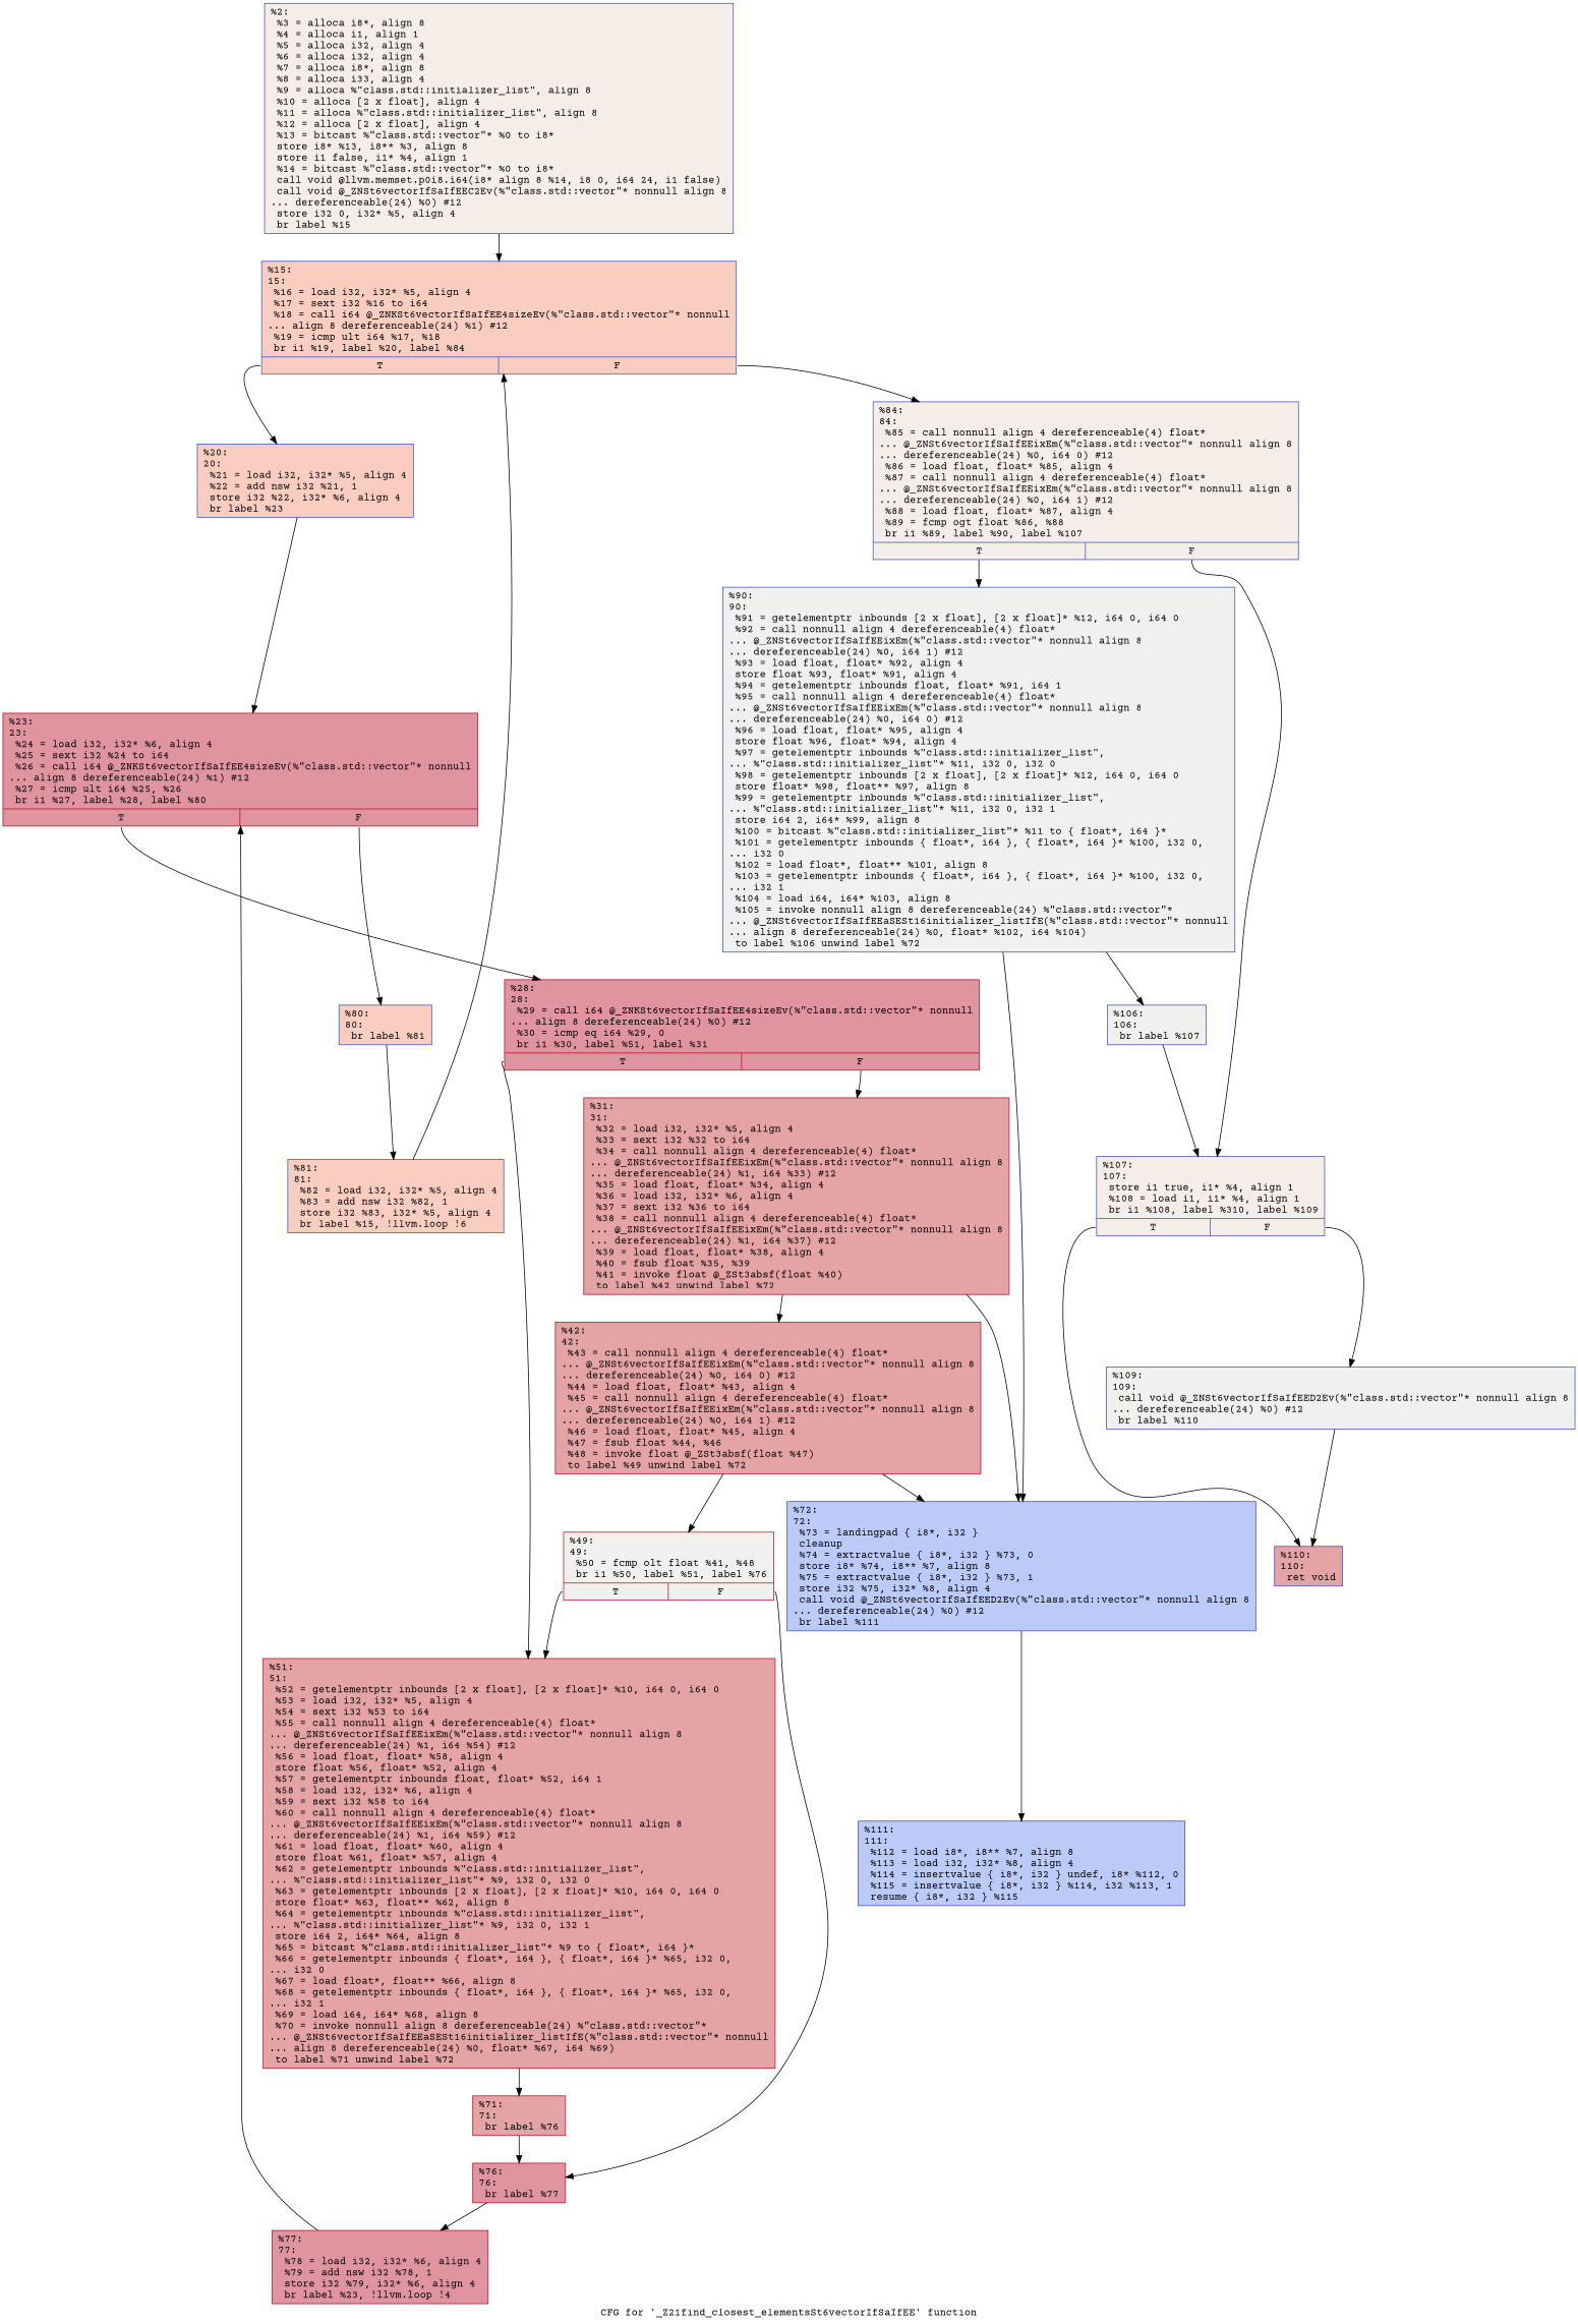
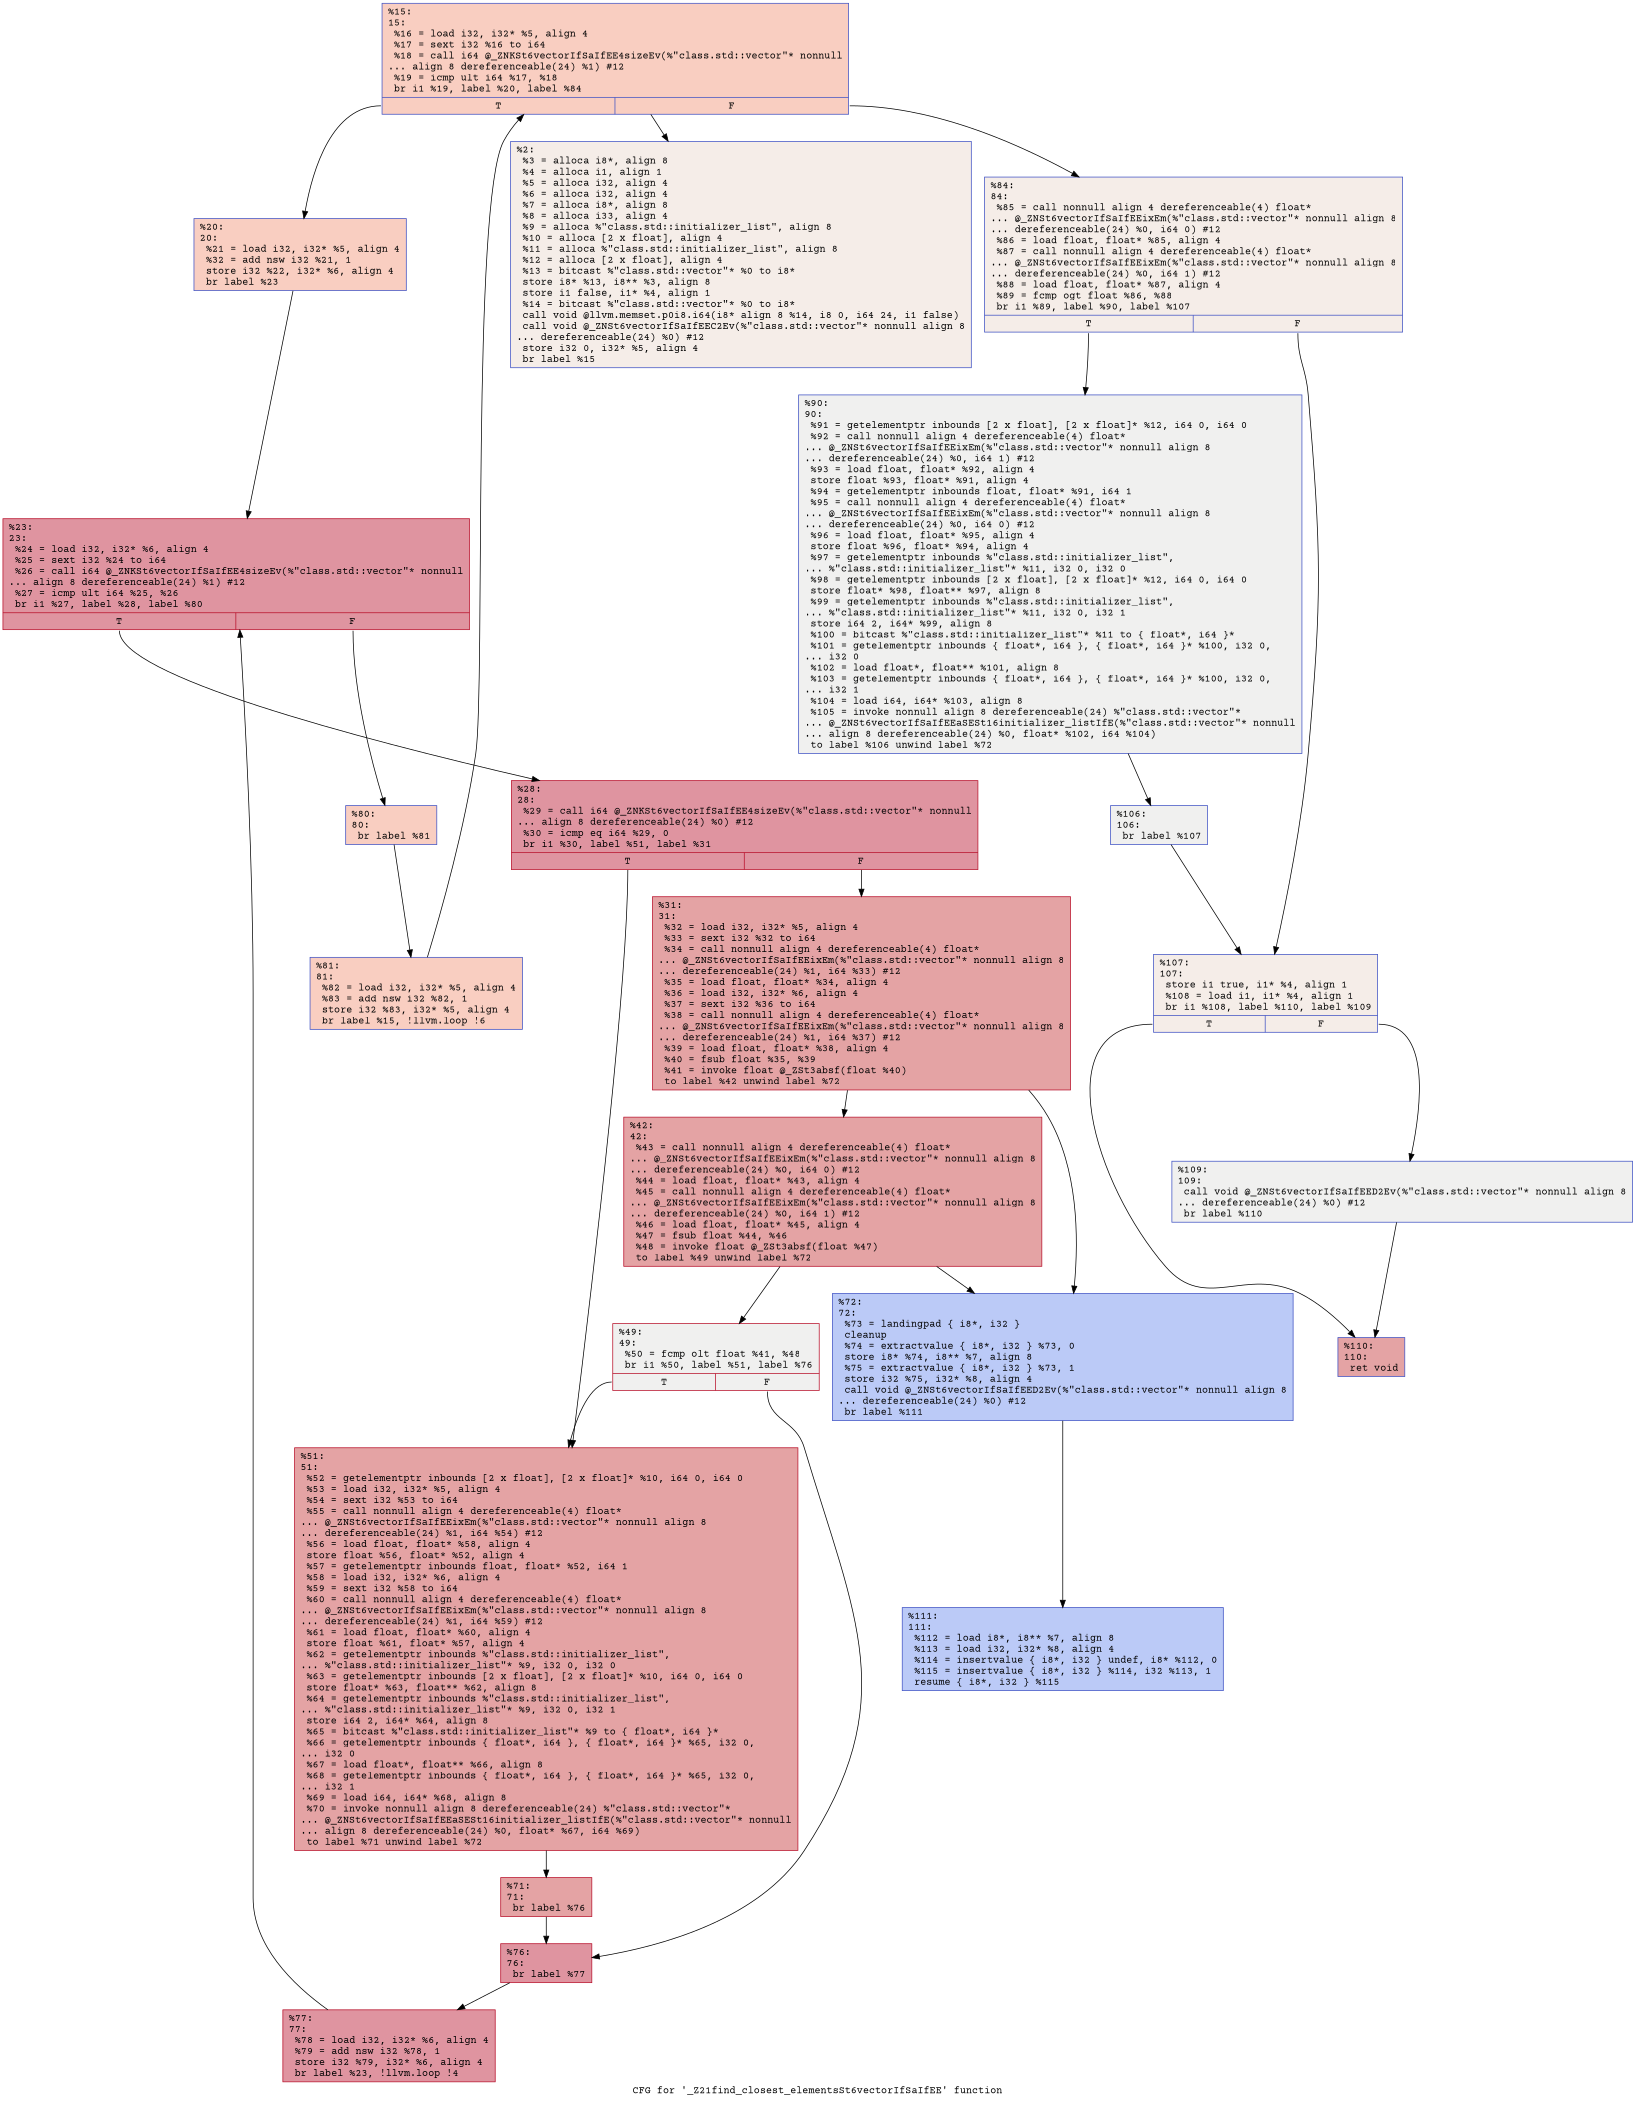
  digraph {
    fontname="Courier Prime"
    label="CFG for '_Z21find_closest_elementsSt6vectorIfSaIfEE' function"
    node [color="#3d50c3ff" fillcolor="#c32e3170" fontname="Courier Prime" shape=record style=filled]
    edge [fontname="Courier Prime"]
    n1 [fillcolor="#e8d6cc70" label="{%2:\l  %3 = alloca i8*, align 8\l  %4 = alloca i1, align 1\l  %5 = alloca i32, align 4\l  %6 = alloca i32, align 4\l  %7 = alloca i8*, align 8\l  %8 = alloca i33, align 4\l  %9 = alloca %\"class.std::initializer_list\", align 8\l  %10 = alloca [2 x float], align 4\l  %11 = alloca %\"class.std::initializer_list\", align 8\l  %12 = alloca [2 x float], align 4\l  %13 = bitcast %\"class.std::vector\"* %0 to i8*\l  store i8* %13, i8** %3, align 8\l  store i1 false, i1* %4, align 1\l  %14 = bitcast %\"class.std::vector\"* %0 to i8*\l  call void @llvm.memset.p0i8.i64(i8* align 8 %14, i8 0, i64 24, i1 false)\l  call void @_ZNSt6vectorIfSaIfEEC2Ev(%\"class.std::vector\"* nonnull align 8\l... dereferenceable(24) %0) #12\l  store i32 0, i32* %5, align 4\l  br label %15\l}"]
    n2 [fillcolor="#f2907270" label="{%15:\l15:                                               \l  %16 = load i32, i32* %5, align 4\l  %17 = sext i32 %16 to i64\l  %18 = call i64 @_ZNKSt6vectorIfSaIfEE4sizeEv(%\"class.std::vector\"* nonnull\l... align 8 dereferenceable(24) %1) #12\l  %19 = icmp ult i64 %17, %18\l  br i1 %19, label %20, label %84\l|{<s0>T|<s1>F}}"]
-   n3 [fillcolor="#f2907270" label="{%20:\l20:                                               \l  %21 = load i32, i32* %5, align 4\l  %22 = add nsw i32 %21, 1\l  store i32 %22, i32* %6, align 4\l  br label %23\l}"]
+   n3 [fillcolor="#f2907270" label="{%20:\l20:                                               \l  %21 = load i32, i32* %5, align 4\l  %32 = add nsw i32 %21, 1\l  store i32 %22, i32* %6, align 4\l  br label %23\l}"]
    n4 [fillcolor="#e8d6cc70" label="{%84:\l84:                                               \l  %85 = call nonnull align 4 dereferenceable(4) float*\l... @_ZNSt6vectorIfSaIfEEixEm(%\"class.std::vector\"* nonnull align 8\l... dereferenceable(24) %0, i64 0) #12\l  %86 = load float, float* %85, align 4\l  %87 = call nonnull align 4 dereferenceable(4) float*\l... @_ZNSt6vectorIfSaIfEEixEm(%\"class.std::vector\"* nonnull align 8\l... dereferenceable(24) %0, i64 1) #12\l  %88 = load float, float* %87, align 4\l  %89 = fcmp ogt float %86, %88\l  br i1 %89, label %90, label %107\l|{<s0>T|<s1>F}}"]
    n5 [color="#b70d28ff" fillcolor="#b70d2870" label="{%23:\l23:                                               \l  %24 = load i32, i32* %6, align 4\l  %25 = sext i32 %24 to i64\l  %26 = call i64 @_ZNKSt6vectorIfSaIfEE4sizeEv(%\"class.std::vector\"* nonnull\l... align 8 dereferenceable(24) %1) #12\l  %27 = icmp ult i64 %25, %26\l  br i1 %27, label %28, label %80\l|{<s0>T|<s1>F}}"]
    n6 [fillcolor="#dedcdb70" label="{%90:\l90:                                               \l  %91 = getelementptr inbounds [2 x float], [2 x float]* %12, i64 0, i64 0\l  %92 = call nonnull align 4 dereferenceable(4) float*\l... @_ZNSt6vectorIfSaIfEEixEm(%\"class.std::vector\"* nonnull align 8\l... dereferenceable(24) %0, i64 1) #12\l  %93 = load float, float* %92, align 4\l  store float %93, float* %91, align 4\l  %94 = getelementptr inbounds float, float* %91, i64 1\l  %95 = call nonnull align 4 dereferenceable(4) float*\l... @_ZNSt6vectorIfSaIfEEixEm(%\"class.std::vector\"* nonnull align 8\l... dereferenceable(24) %0, i64 0) #12\l  %96 = load float, float* %95, align 4\l  store float %96, float* %94, align 4\l  %97 = getelementptr inbounds %\"class.std::initializer_list\",\l... %\"class.std::initializer_list\"* %11, i32 0, i32 0\l  %98 = getelementptr inbounds [2 x float], [2 x float]* %12, i64 0, i64 0\l  store float* %98, float** %97, align 8\l  %99 = getelementptr inbounds %\"class.std::initializer_list\",\l... %\"class.std::initializer_list\"* %11, i32 0, i32 1\l  store i64 2, i64* %99, align 8\l  %100 = bitcast %\"class.std::initializer_list\"* %11 to \{ float*, i64 \}*\l  %101 = getelementptr inbounds \{ float*, i64 \}, \{ float*, i64 \}* %100, i32 0,\l... i32 0\l  %102 = load float*, float** %101, align 8\l  %103 = getelementptr inbounds \{ float*, i64 \}, \{ float*, i64 \}* %100, i32 0,\l... i32 1\l  %104 = load i64, i64* %103, align 8\l  %105 = invoke nonnull align 8 dereferenceable(24) %\"class.std::vector\"*\l... @_ZNSt6vectorIfSaIfEEaSESt16initializer_listIfE(%\"class.std::vector\"* nonnull\l... align 8 dereferenceable(24) %0, float* %102, i64 %104)\l          to label %106 unwind label %72\l}"]
-   n7 [fillcolor="#e8d6cc70" label="{%107:\l107:                                              \l  store i1 true, i1* %4, align 1\l  %108 = load i1, i1* %4, align 1\l  br i1 %108, label %310, label %109\l|{<s0>T|<s1>F}}"]
+   n7 [fillcolor="#e8d6cc70" label="{%107:\l107:                                              \l  store i1 true, i1* %4, align 1\l  %108 = load i1, i1* %4, align 1\l  br i1 %108, label %110, label %109\l|{<s0>T|<s1>F}}"]
    n8 [color="#b70d28ff" fillcolor="#b70d2870" label="{%28:\l28:                                               \l  %29 = call i64 @_ZNKSt6vectorIfSaIfEE4sizeEv(%\"class.std::vector\"* nonnull\l... align 8 dereferenceable(24) %0) #12\l  %30 = icmp eq i64 %29, 0\l  br i1 %30, label %51, label %31\l|{<s0>T|<s1>F}}"]
    n9 [fillcolor="#f2907270" label="{%80:\l80:                                               \l  br label %81\l}"]
    n10 [fillcolor="#6687ed70" label="{%72:\l72:                                               \l  %73 = landingpad \{ i8*, i32 \}\l          cleanup\l  %74 = extractvalue \{ i8*, i32 \} %73, 0\l  store i8* %74, i8** %7, align 8\l  %75 = extractvalue \{ i8*, i32 \} %73, 1\l  store i32 %75, i32* %8, align 4\l  call void @_ZNSt6vectorIfSaIfEED2Ev(%\"class.std::vector\"* nonnull align 8\l... dereferenceable(24) %0) #12\l  br label %111\l}"]
    n11 [fillcolor="#dedcdb70" label="{%106:\l106:                                              \l  br label %107\l}"]
    n12 [label="{%110:\l110:                                              \l  ret void\l}"]
    n13 [fillcolor="#dedcdb70" label="{%109:\l109:                                              \l  call void @_ZNSt6vectorIfSaIfEED2Ev(%\"class.std::vector\"* nonnull align 8\l... dereferenceable(24) %0) #12\l  br label %110\l}"]
    n14 [color="#b70d28ff" label="{%51:\l51:                                               \l  %52 = getelementptr inbounds [2 x float], [2 x float]* %10, i64 0, i64 0\l  %53 = load i32, i32* %5, align 4\l  %54 = sext i32 %53 to i64\l  %55 = call nonnull align 4 dereferenceable(4) float*\l... @_ZNSt6vectorIfSaIfEEixEm(%\"class.std::vector\"* nonnull align 8\l... dereferenceable(24) %1, i64 %54) #12\l  %56 = load float, float* %58, align 4\l  store float %56, float* %52, align 4\l  %57 = getelementptr inbounds float, float* %52, i64 1\l  %58 = load i32, i32* %6, align 4\l  %59 = sext i32 %58 to i64\l  %60 = call nonnull align 4 dereferenceable(4) float*\l... @_ZNSt6vectorIfSaIfEEixEm(%\"class.std::vector\"* nonnull align 8\l... dereferenceable(24) %1, i64 %59) #12\l  %61 = load float, float* %60, align 4\l  store float %61, float* %57, align 4\l  %62 = getelementptr inbounds %\"class.std::initializer_list\",\l... %\"class.std::initializer_list\"* %9, i32 0, i32 0\l  %63 = getelementptr inbounds [2 x float], [2 x float]* %10, i64 0, i64 0\l  store float* %63, float** %62, align 8\l  %64 = getelementptr inbounds %\"class.std::initializer_list\",\l... %\"class.std::initializer_list\"* %9, i32 0, i32 1\l  store i64 2, i64* %64, align 8\l  %65 = bitcast %\"class.std::initializer_list\"* %9 to \{ float*, i64 \}*\l  %66 = getelementptr inbounds \{ float*, i64 \}, \{ float*, i64 \}* %65, i32 0,\l... i32 0\l  %67 = load float*, float** %66, align 8\l  %68 = getelementptr inbounds \{ float*, i64 \}, \{ float*, i64 \}* %65, i32 0,\l... i32 1\l  %69 = load i64, i64* %68, align 8\l  %70 = invoke nonnull align 8 dereferenceable(24) %\"class.std::vector\"*\l... @_ZNSt6vectorIfSaIfEEaSESt16initializer_listIfE(%\"class.std::vector\"* nonnull\l... align 8 dereferenceable(24) %0, float* %67, i64 %69)\l          to label %71 unwind label %72\l}"]
    n15 [color="#b70d28ff" label="{%31:\l31:                                               \l  %32 = load i32, i32* %5, align 4\l  %33 = sext i32 %32 to i64\l  %34 = call nonnull align 4 dereferenceable(4) float*\l... @_ZNSt6vectorIfSaIfEEixEm(%\"class.std::vector\"* nonnull align 8\l... dereferenceable(24) %1, i64 %33) #12\l  %35 = load float, float* %34, align 4\l  %36 = load i32, i32* %6, align 4\l  %37 = sext i32 %36 to i64\l  %38 = call nonnull align 4 dereferenceable(4) float*\l... @_ZNSt6vectorIfSaIfEEixEm(%\"class.std::vector\"* nonnull align 8\l... dereferenceable(24) %1, i64 %37) #12\l  %39 = load float, float* %38, align 4\l  %40 = fsub float %35, %39\l  %41 = invoke float @_ZSt3absf(float %40)\l          to label %42 unwind label %72\l}"]
    n16 [fillcolor="#f2907270" label="{%81:\l81:                                               \l  %82 = load i32, i32* %5, align 4\l  %83 = add nsw i32 %82, 1\l  store i32 %83, i32* %5, align 4\l  br label %15, !llvm.loop !6\l}"]
    n17 [color="#b70d28ff" label="{%71:\l71:                                               \l  br label %76\l}"]
    n18 [color="#b70d28ff" label="{%42:\l42:                                               \l  %43 = call nonnull align 4 dereferenceable(4) float*\l... @_ZNSt6vectorIfSaIfEEixEm(%\"class.std::vector\"* nonnull align 8\l... dereferenceable(24) %0, i64 0) #12\l  %44 = load float, float* %43, align 4\l  %45 = call nonnull align 4 dereferenceable(4) float*\l... @_ZNSt6vectorIfSaIfEEixEm(%\"class.std::vector\"* nonnull align 8\l... dereferenceable(24) %0, i64 1) #12\l  %46 = load float, float* %45, align 4\l  %47 = fsub float %44, %46\l  %48 = invoke float @_ZSt3absf(float %47)\l          to label %49 unwind label %72\l}"]
    n19 [fillcolor="#6687ed70" label="{%111:\l111:                                              \l  %112 = load i8*, i8** %7, align 8\l  %113 = load i32, i32* %8, align 4\l  %114 = insertvalue \{ i8*, i32 \} undef, i8* %112, 0\l  %115 = insertvalue \{ i8*, i32 \} %114, i32 %113, 1\l  resume \{ i8*, i32 \} %115\l}"]
    n20 [color="#b70d28ff" fillcolor="#b70d2870" label="{%76:\l76:                                               \l  br label %77\l}"]
    n21 [color="#b70d28ff" fillcolor="#dedcdb70" label="{%49:\l49:                                               \l  %50 = fcmp olt float %41, %48\l  br i1 %50, label %51, label %76\l|{<s0>T|<s1>F}}"]
    n22 [color="#b70d28ff" fillcolor="#b70d2870" label="{%77:\l77:                                               \l  %78 = load i32, i32* %6, align 4\l  %79 = add nsw i32 %78, 1\l  store i32 %79, i32* %6, align 4\l  br label %23, !llvm.loop !4\l}"]
-   n1 -> n2
+   n2 -> n1
    n2 -> n3 [tailport=s0]
    n2 -> n4 [tailport=s1]
    n3 -> n5
    n4 -> n6 [tailport=s0]
    n4 -> n7 [tailport=s1]
    n5 -> n8 [tailport=s0]
    n5 -> n9 [tailport=s1]
-   n6 -> n10
    n6 -> n11
    n7 -> n12 [tailport=s0]
    n7 -> n13 [tailport=s1]
    n8 -> n14 [tailport=s0]
    n8 -> n15 [tailport=s1]
    n9 -> n16
    n10 -> n19
    n11 -> n7
    n13 -> n12
    n14 -> n17
    n15 -> n10
    n15 -> n18
    n16 -> n2
    n17 -> n20
    n18 -> n10
    n18 -> n21
    n20 -> n22
    n21 -> n14 [tailport=s0]
    n21 -> n20 [tailport=s1]
    n22 -> n5
  }
